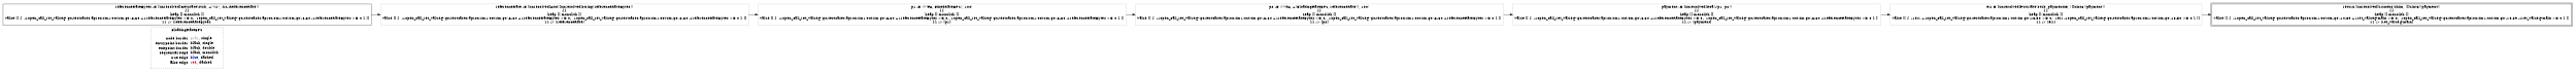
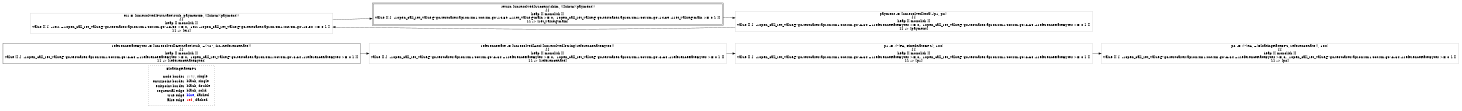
  digraph {
    rankdir=LR
    node [shape=rect color=gray]
    edge [color=black]
-   n1 [label=<<table border="0" cellpadding="2" cellspacing="0" cellborder="0"><tr><td align="right">node border&nbsp;</td><td align="left"><font color="gray">gray</font>, single</td></tr><tr><td align="right">entrypoint border&nbsp;</td><td align="left"><font color="black">black</font>, single</td></tr><tr><td align="right">exitpoint border&nbsp;</td><td align="left"><font color="black">black</font>, double</td></tr><tr><td align="right">sequential edge&nbsp;</td><td align="left"><font color="black">black</font>, monolith</td></tr><tr><td align="right">true edge&nbsp;</td><td align="left"><font color="blue">blue</font>, dashed</td></tr><tr><td align="right">false edge&nbsp;</td><td align="left"><font color="red">red</font>, dashed</td></tr></table>> shape=plaintext color=""]
+   n1 [label=<<table border="0" cellpadding="2" cellspacing="0" cellborder="0"><tr><td align="right">node border&nbsp;</td><td align="left"><font color="gray">gray</font>, single</td></tr><tr><td align="right">entrypoint border&nbsp;</td><td align="left"><font color="black">black</font>, single</td></tr><tr><td align="right">exitpoint border&nbsp;</td><td align="left"><font color="black">black</font>, double</td></tr><tr><td align="right">sequential edge&nbsp;</td><td align="left"><font color="black">black</font>, solid</td></tr><tr><td align="right">true edge&nbsp;</td><td align="left"><font color="blue">blue</font>, dashed</td></tr><tr><td align="right">false edge&nbsp;</td><td align="left"><font color="red">red</font>, dashed</td></tr></table>> shape=plaintext color=""]
    n2 [color=black label=<referenceRateBytes := [unresolved]GetState(stub, +(&quot;rr&quot;, irs::ReferenceRate))<BR/>{{<BR/>heap [[ monolith ]]<BR/>value [[ {  -1open_call_ret_value@'go-testcases/apron/sm1/oct/sm.go':6:64 +1referenceRateBytes &gt;= 0;  1open_call_ret_value@'go-testcases/apron/sm1/oct/sm.go':6:64 -1referenceRateBytes &gt;= 0 } ]]<BR/>}} -&gt; [referenceRateBytes]>]
    n3 [label=<referenceRate := [unresolved]Atoi([unresolved]string(referenceRateBytes))<BR/>{{<BR/>heap [[ monolith ]]<BR/>value [[ {  -1open_call_ret_value@'go-testcases/apron/sm1/oct/sm.go':6:64 +1referenceRateBytes &gt;= 0;  1open_call_ret_value@'go-testcases/apron/sm1/oct/sm.go':6:64 -1referenceRateBytes &gt;= 0 } ]]<BR/>}} -&gt; [referenceRate]>]
    n4 [label=<p1 := /(*(PA, FixedRateBPS), 100)<BR/>{{<BR/>heap [[ monolith ]]<BR/>value [[ {  -1open_call_ret_value@'go-testcases/apron/sm1/oct/sm.go':6:64 +1referenceRateBytes &gt;= 0;  1open_call_ret_value@'go-testcases/apron/sm1/oct/sm.go':6:64 -1referenceRateBytes &gt;= 0 } ]]<BR/>}} -&gt; [p1]>]
    n5 [label=<err = [unresolved]PutState(stub, paymentID, ([]uint8)(payment))<BR/>{{<BR/>heap [[ monolith ]]<BR/>value [[ {  -1err +1open_call_ret_value@'go-testcases/apron/sm1/oct/sm.go':13:50 &gt;= 0;  1err -1open_call_ret_value@'go-testcases/apron/sm1/oct/sm.go':13:50 &gt;= 0 } ]]<BR/>}} -&gt; [err]>]
    n6 [color=black label=<return [unresolved]Success(shim, ([]uint8)(payment))<BR/>{{<BR/>heap [[ monolith ]]<BR/>value [[ {  -1open_call_ret_value@'go-testcases/apron/sm1/oct/sm.go':14:39 +1ret_value@main &gt;= 0;  1open_call_ret_value@'go-testcases/apron/sm1/oct/sm.go':14:39 -1ret_value@main &gt;= 0 } ]]<BR/>}} -&gt; [ret_value@main]> peripheries=2]
    n7 [label=<p2 := /(*(PA, +(FloatingRateBPS, referenceRate)), 100)<BR/>{{<BR/>heap [[ monolith ]]<BR/>value [[ {  -1open_call_ret_value@'go-testcases/apron/sm1/oct/sm.go':6:64 +1referenceRateBytes &gt;= 0;  1open_call_ret_value@'go-testcases/apron/sm1/oct/sm.go':6:64 -1referenceRateBytes &gt;= 0 } ]]<BR/>}} -&gt; [p2]>]
    n8 [label=<payment := [unresolved]Itoa(-(p1, p2))<BR/>{{<BR/>heap [[ monolith ]]<BR/>value [[ {  -1open_call_ret_value@'go-testcases/apron/sm1/oct/sm.go':6:64 +1referenceRateBytes &gt;= 0;  1open_call_ret_value@'go-testcases/apron/sm1/oct/sm.go':6:64 -1referenceRateBytes &gt;= 0 } ]]<BR/>}} -&gt; [payment]>]
    subgraph cluster_1 {
      label=FloatingRateBPS
      style=dotted
      n1
    }
    n2 -> n3
    n3 -> n4
    n4 -> n7
    n5 -> n6
-   n7 -> n8
+   n6 -> n8
    n8 -> n5
  }
